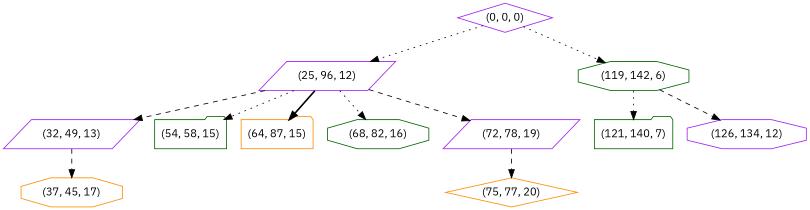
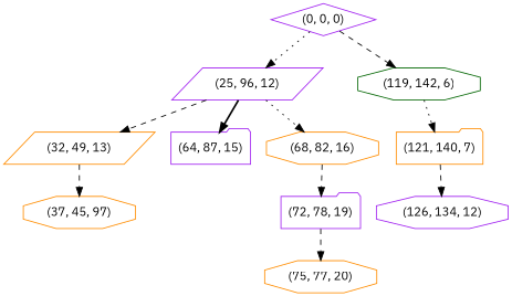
  digraph {
    fontname="IBM Plex Sans"
    node [color=purple fontname="IBM Plex Sans" shape=octagon]
    edge [fontname="IBM Plex Sans" style=dashed]
    "(0, 0, 0)" [shape=diamond]
    "(25, 96, 12)" [shape=parallelogram]
    "(119, 142, 6)" [color=darkgreen]
-   "(32, 49, 13)" [shape=parallelogram]
-   "(54, 58, 15)" [color=darkgreen shape=folder]
-   "(64, 87, 15)" [color=darkorange shape=folder]
-   "(68, 82, 16)" [color=darkgreen]
-   "(121, 140, 7)" [color=darkgreen shape=folder]
-   "(37, 45, 17)" [color=darkorange]
-   "(72, 78, 19)" [shape=parallelogram]
-   "(75, 77, 20)" [color=darkorange shape=diamond]
+   "(32, 49, 13)" [color=darkorange shape=parallelogram]
+   "(64, 87, 15)" [shape=folder]
+   "(68, 82, 16)" [color=darkorange]
+   "(121, 140, 7)" [color=darkorange shape=folder]
+   "(37, 45, 17)" [color=darkorange label="(37, 45, 97)"]
+   "(72, 78, 19)" [shape=folder]
+   "(75, 77, 20)" [color=darkorange]
    "(126, 134, 12)"
    "(0, 0, 0)" -> "(25, 96, 12)" [style=dotted]
-   "(0, 0, 0)" -> "(119, 142, 6)" [style=dotted]
+   "(0, 0, 0)" -> "(119, 142, 6)"
    "(25, 96, 12)" -> "(32, 49, 13)"
-   "(25, 96, 12)" -> "(54, 58, 15)" [style=dotted]
    "(25, 96, 12)" -> "(64, 87, 15)" [style=bold]
    "(25, 96, 12)" -> "(68, 82, 16)" [style=dotted]
    "(119, 142, 6)" -> "(121, 140, 7)" [style=dotted]
    "(32, 49, 13)" -> "(37, 45, 17)"
-   "(25, 96, 12)" -> "(72, 78, 19)"
-   "(119, 142, 6)" -> "(126, 134, 12)"
+   "(68, 82, 16)" -> "(72, 78, 19)"
+   "(121, 140, 7)" -> "(126, 134, 12)"
    "(72, 78, 19)" -> "(75, 77, 20)"
  }
